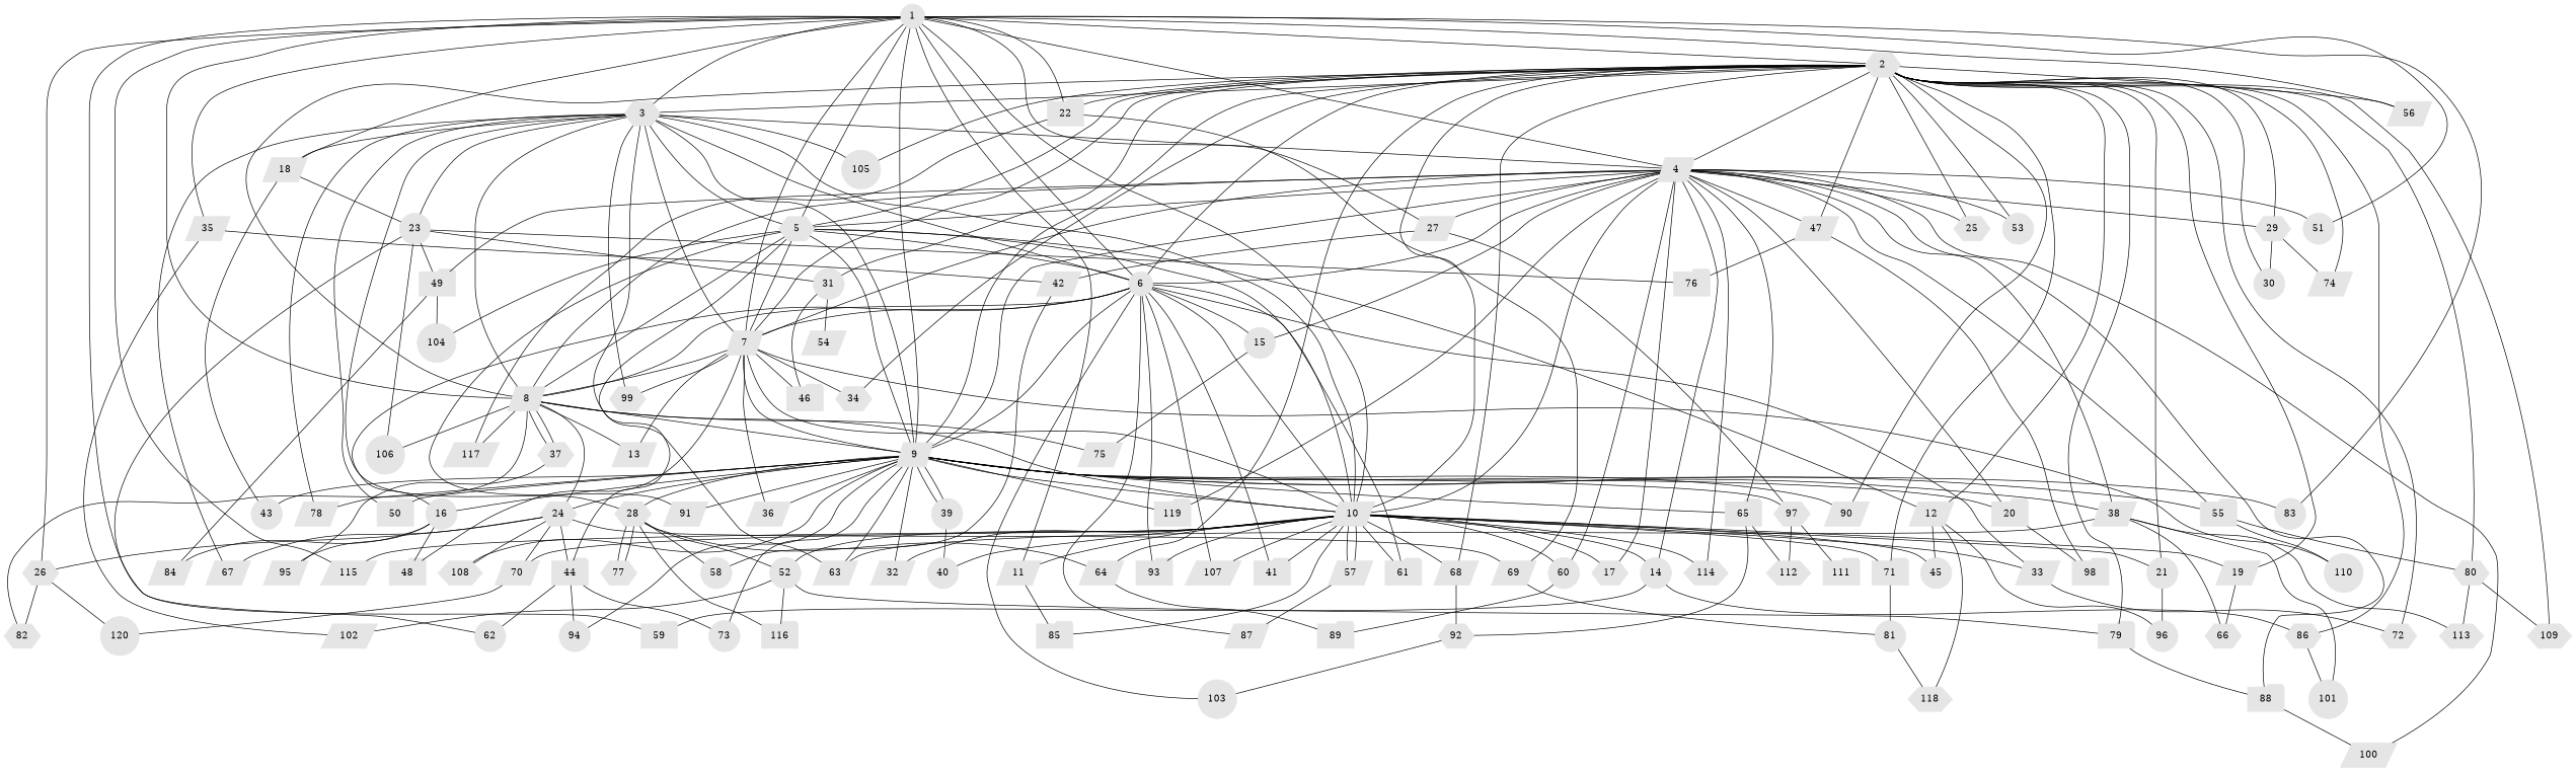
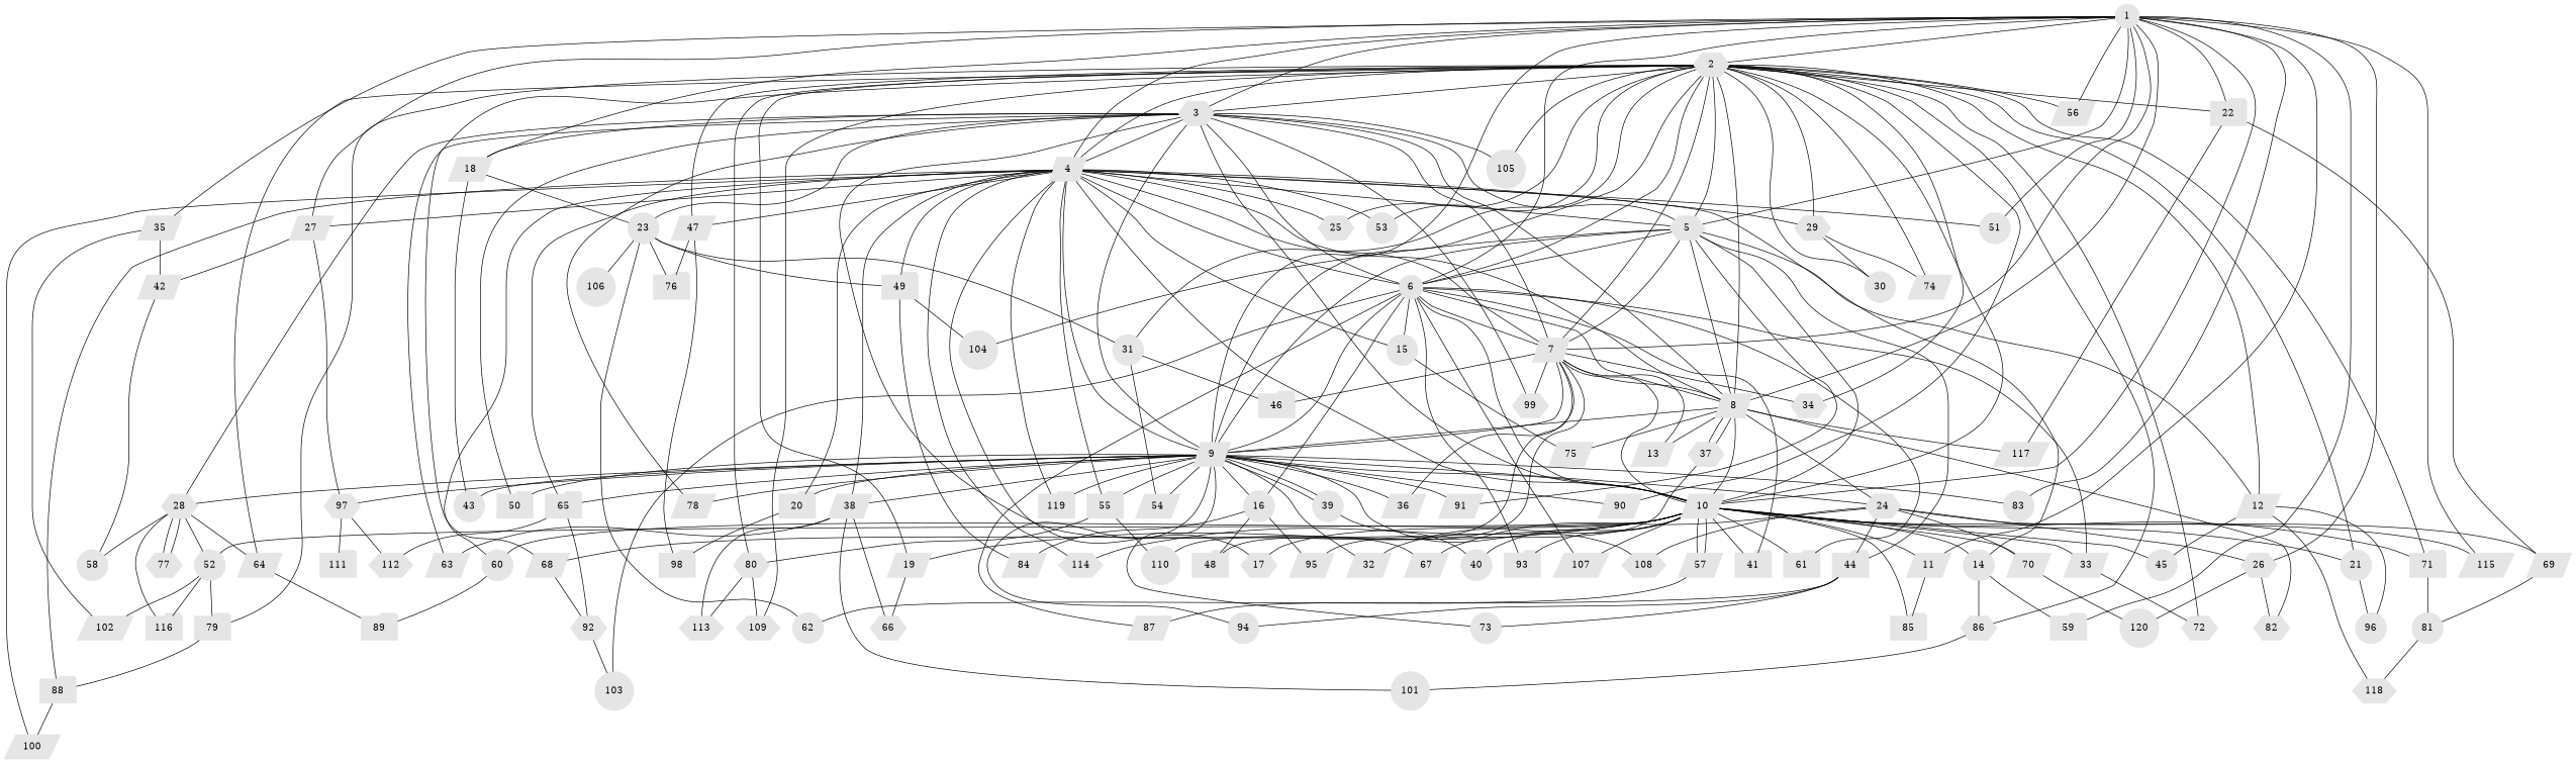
  graph {
    node [color=gray90 shape=parallelogram style=filled]
    1 [shape=circle]
    2 [shape=hexagon]
    3 [shape=hexagon]
    4
    5 [shape=hexagon]
    6 [shape=circle]
    7
    8
    9
    10
    11
    18
    22 [shape=folder]
    26 [shape=hexagon]
    27
    35
    51 [shape=circle]
    56
    59 [shape=folder]
    83 [shape=circle]
    115
    12
    19
    21 [shape=circle]
    25 [shape=hexagon]
    29 [shape=hexagon]
    30 [shape=circle]
    31 [shape=circle]
    34 [shape=hexagon]
    47
    53 [shape=circle]
    64
    68
    71 [shape=folder]
    72 [shape=hexagon]
    74
    79 [shape=folder]
    80 [shape=hexagon]
    86 [shape=hexagon]
    90
    105 [shape=circle]
    109 [shape=hexagon]
    23 [shape=circle]
    28 [shape=hexagon]
    50 [shape=folder]
    63
    67
    78
    99 [shape=hexagon]
    14 [shape=circle]
    15 [shape=circle]
    17 [shape=hexagon]
    20 [shape=folder]
    38
    49 [shape=folder]
    55 [shape=folder]
    60 [shape=circle]
    65 [shape=folder]
    88 [shape=folder]
    100
    114 [shape=hexagon]
    119 [shape=folder]
    44 [shape=folder]
    91
    104 [shape=circle]
    16 [shape=circle]
    33
    41 [shape=folder]
    61 [shape=folder]
    87
    93 [shape=folder]
    103 [shape=circle]
    107
    13
    36
    46 [shape=folder]
    48 [shape=folder]
    110 [shape=circle]
    24 [shape=hexagon]
    37 [shape=hexagon]
    75
    82 [shape=hexagon]
    106 [shape=circle]
    117
    32
    39 [shape=circle]
    43 [shape=circle]
    54
    73 [shape=circle]
    94 [shape=circle]
    97 [shape=hexagon]
    108 [shape=hexagon]
    40 [shape=circle]
    45 [shape=circle]
    52 [shape=circle]
    57
    70
    85 [shape=folder]
    69
    120 [shape=circle]
    42
    102
    96 [shape=circle]
    118 [shape=hexagon]
    66 [shape=hexagon]
    98 [shape=folder]
    76 [shape=folder]
    89 [shape=folder]
    92 [shape=hexagon]
    81 [shape=circle]
    113 [shape=hexagon]
    101 [shape=circle]
    62 [shape=circle]
    58 [shape=circle]
    77 [shape=hexagon]
    116 [shape=folder]
    84
    112 [shape=hexagon]
    95
    111 [shape=folder]
    1 -- 2
    1 -- 3
    1 -- 4
    1 -- 5
    1 -- 6
    1 -- 7
    1 -- 8
    1 -- 9
    1 -- 10
    1 -- 11
    1 -- 18
    1 -- 22
    1 -- 26
    1 -- 27
    1 -- 35
    1 -- 51
    1 -- 56
    1 -- 59
    1 -- 83
    1 -- 115
    2 -- 3
    2 -- 4
    2 -- 5
    2 -- 6
    2 -- 7
    2 -- 8
    2 -- 9
    2 -- 10
    2 -- 22
    2 -- 56
    2 -- 12
    2 -- 19
    2 -- 21
    2 -- 25
    2 -- 29
    2 -- 30
    2 -- 31
    2 -- 34
    2 -- 47
    2 -- 53
    2 -- 64
    2 -- 68
    2 -- 71
    2 -- 72
    2 -- 74
    2 -- 79
    2 -- 80
    2 -- 86
    2 -- 90
    2 -- 105
    2 -- 109
    3 -- 4
    3 -- 5
    3 -- 6
    3 -- 7
    3 -- 8
    3 -- 9
    3 -- 10
    3 -- 18
    3 -- 105
    3 -- 23
    3 -- 28
    3 -- 50
    3 -- 63
    3 -- 67
    3 -- 78
    3 -- 99
    4 -- 5
    4 -- 6
    4 -- 7
    4 -- 8
    4 -- 9
    4 -- 10
    4 -- 27
    4 -- 51
    4 -- 25
    4 -- 29
    4 -- 47
    4 -- 53
    4 -- 14
    4 -- 15
    4 -- 17
    4 -- 20
    4 -- 38
    4 -- 49
    4 -- 55
    4 -- 60
    4 -- 65
    4 -- 88
    4 -- 100
    4 -- 114
    4 -- 119
    5 -- 6
    5 -- 7
    5 -- 8
    5 -- 9
    5 -- 10
    5 -- 12
    5 -- 44
    5 -- 91
    5 -- 104
    6 -- 7
    6 -- 8
    6 -- 9
    6 -- 10
    6 -- 15
    6 -- 16
    6 -- 33
    6 -- 41
    6 -- 61
    6 -- 87
    6 -- 93
    6 -- 103
    6 -- 107
    7 -- 8
    7 -- 9
    7 -- 10
    7 -- 34
    7 -- 99
    7 -- 13
    7 -- 36
    7 -- 46
    7 -- 48
    7 -- 110
    8 -- 9
    8 -- 10
    8 -- 13
    8 -- 24
    8 -- 37
    8 -- 37
    8 -- 75
    8 -- 82
-   8 -- 106
    8 -- 117
    9 -- 10
    9 -- 83
    9 -- 90
    9 -- 28
    9 -- 50
    9 -- 78
    9 -- 20
    9 -- 38
    9 -- 55
    9 -- 65
    9 -- 119
    9 -- 91
    9 -- 16
    9 -- 36
    9 -- 24
    9 -- 32
    9 -- 39
    9 -- 39
    9 -- 43
-   9 -- 63
+   9 -- 54
    9 -- 73
    9 -- 94
    9 -- 97
    9 -- 108
    10 -- 11
    10 -- 115
    10 -- 19
    10 -- 21
    10 -- 68
    10 -- 71
    10 -- 14
    10 -- 17
    10 -- 60
    10 -- 114
    10 -- 33
    10 -- 41
    10 -- 61
    10 -- 93
    10 -- 107
    10 -- 32
    10 -- 40
    10 -- 45
    10 -- 52
    10 -- 57
    10 -- 57
    10 -- 70
    10 -- 85
    11 -- 85
    18 -- 23
    18 -- 43
    22 -- 117
    22 -- 69
    26 -- 82
    26 -- 120
    27 -- 97
    27 -- 42
    35 -- 42
    35 -- 102
    12 -- 45
    12 -- 96
    12 -- 118
    19 -- 66
    21 -- 96
    29 -- 30
    29 -- 74
    31 -- 46
    31 -- 54
    47 -- 98
    47 -- 76
    64 -- 89
    68 -- 92
    71 -- 81
    79 -- 88
    80 -- 109
    80 -- 113
    86 -- 101
    23 -- 31
    23 -- 49
    23 -- 106
    23 -- 76
    23 -- 62
    28 -- 64
    28 -- 52
    28 -- 58
    28 -- 77
    28 -- 77
    28 -- 116
    14 -- 59
    14 -- 86
    15 -- 75
    20 -- 98
    38 -- 63
    38 -- 66
    38 -- 113
    38 -- 101
    49 -- 104
    49 -- 84
    55 -- 80
    55 -- 110
    60 -- 89
    65 -- 92
    65 -- 112
    88 -- 100
    44 -- 73
    44 -- 94
    44 -- 62
    16 -- 48
    16 -- 84
    16 -- 95
    33 -- 72
    24 -- 26
    24 -- 67
    24 -- 44
    24 -- 108
    24 -- 70
    24 -- 69
    37 -- 95
    39 -- 40
    97 -- 112
    97 -- 111
    52 -- 79
    52 -- 102
    52 -- 116
    57 -- 87
    70 -- 120
    69 -- 81
    42 -- 58
    92 -- 103
    81 -- 118
  }
